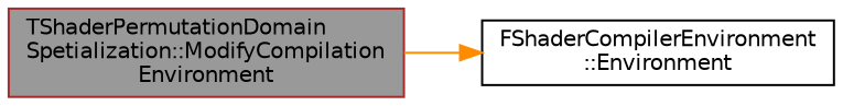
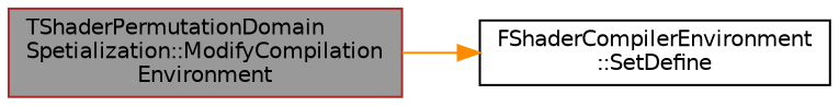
  digraph {
    rankdir=LR
    node [fontname=Helvetica fontsize=10 shape=box style=filled]
    n1 [color=brown fillcolor=grey60 fontcolor=black height=0.2 label="TShaderPermutationDomain\lSpetialization::ModifyCompilation\lEnvironment" width=0.4]
-   n2 [color=black fillcolor=white height=0.2 label="FShaderCompilerEnvironment\l::Environment" width=0.4]
+   n2 [color=black fillcolor=white height=0.2 label="FShaderCompilerEnvironment\l::SetDefine" width=0.4]
    n1 -> n2 [color=darkorange fontname=Helvetica fontsize=10 labelfontname=Helvetica labelfontsize=10 style=solid arrowhead=normal]
  }
